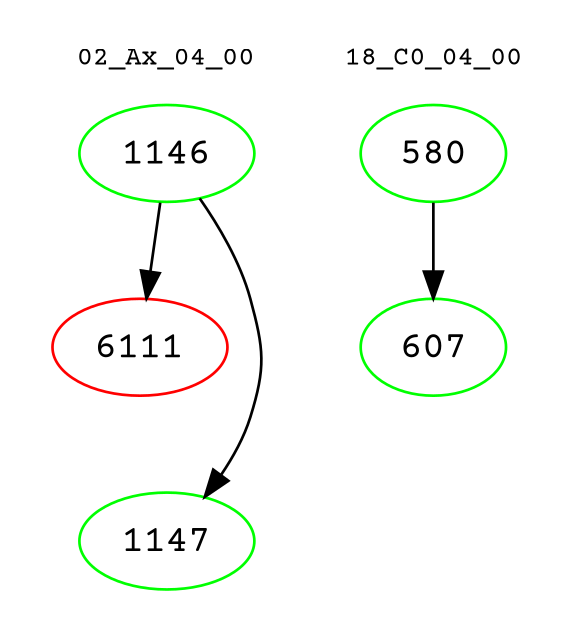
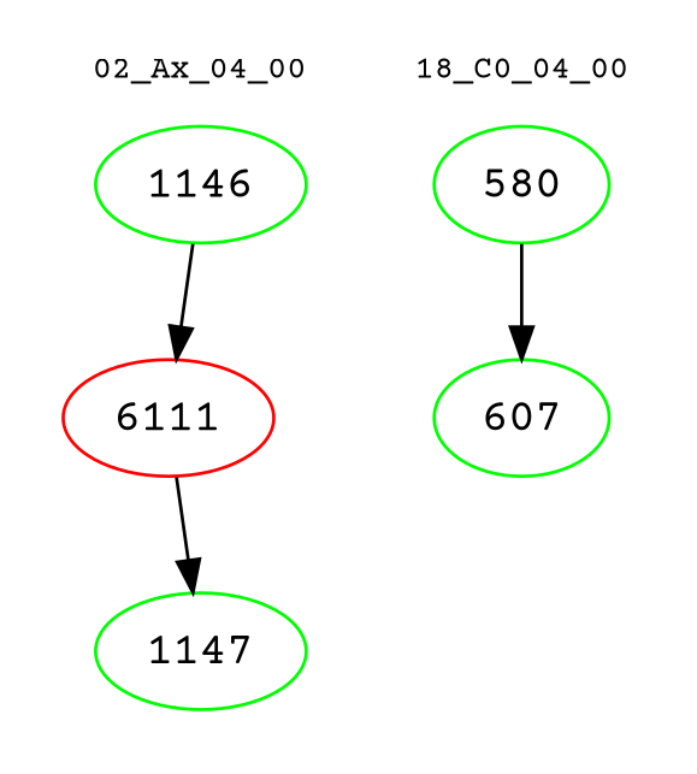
  digraph {
    fontname="Courier Prime"
    node [color=green fontname="Courier Prime"]
    edge [color=black fontname="Courier Prime"]
    n1 [label=1146]
    n2 [color=red label=6111]
    n3 [label=1147]
    n4 [label=580]
    n5 [label=607]
    subgraph cluster_1 {
      color=white
      fontsize=10
      label="02_Ax_04_00"
      n1
      n2
      n3
    }
    subgraph cluster_2 {
      color=white
      fontsize=10
      label="18_C0_04_00"
      n4
      n5
    }
    n1 -> n2
-   n1 -> n3
+   n2 -> n3
    n4 -> n5
  }
